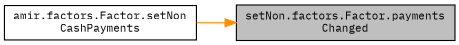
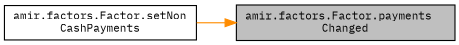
  digraph {
    rankdir=RL
    fontname="IBM Plex Mono"
    node [color=black fontname="IBM Plex Mono" fontsize=10 shape=record style=filled]
-   n1 [fillcolor=grey75 fontcolor=black height=0.2 label="setNon.factors.Factor.payments\lChanged" width=0.4]
+   n1 [fillcolor=grey75 fontcolor=black height=0.2 label="amir.factors.Factor.payments\lChanged" width=0.4]
    n2 [fillcolor=white height=0.2 label="amir.factors.Factor.setNon\lCashPayments" width=0.4]
    n1 -> n2 [color=darkorange dir=back fontname="IBM Plex Mono" fontsize=10 labelfontname="FreeSans.ttf" labelfontsize=10 style=solid]
  }
